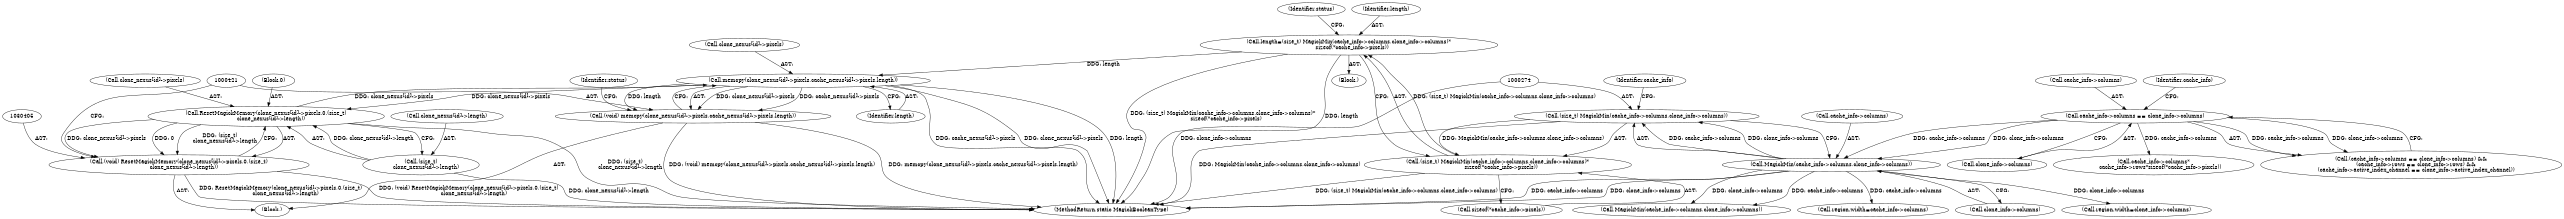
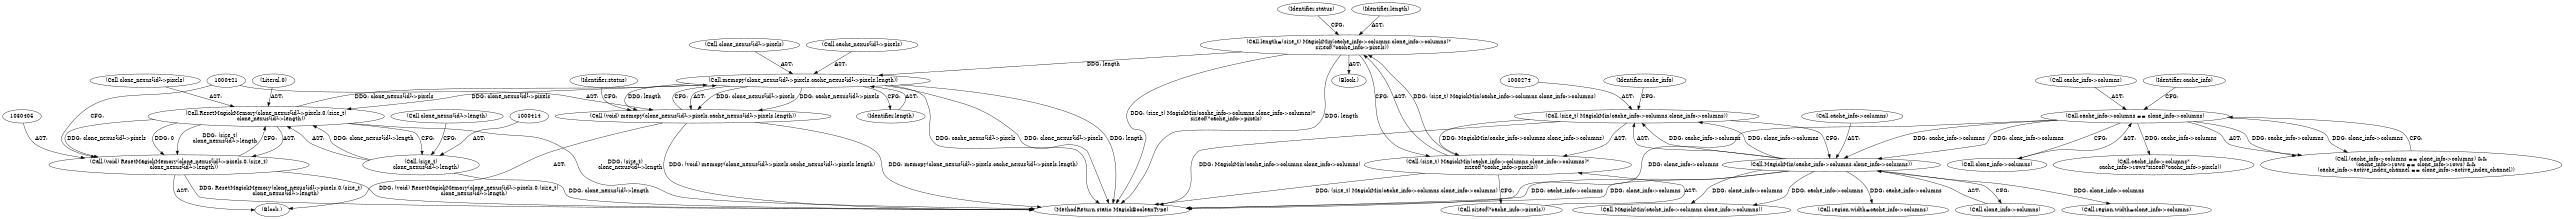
  digraph {
    n1 [label="(Call,memcpy(clone_nexus[id]->pixels,cache_nexus[id]->pixels,length))"]
    n2 [label="(Call,ResetMagickMemory(clone_nexus[id]->pixels,0,(size_t)\n      clone_nexus[id]->length))"]
    n3 [label="(Call,(void) memcpy(clone_nexus[id]->pixels,cache_nexus[id]->pixels,length))"]
    n4 [label="(MethodReturn,static MagickBooleanType)"]
    n5 [label="(Identifier,length)"]
    n6 [label="(Call,(size_t)\n      clone_nexus[id]->length)"]
    n7 [label="(Call,(void) ResetMagickMemory(clone_nexus[id]->pixels,0,(size_t)\n      clone_nexus[id]->length))"]
    n8 [label="(Block,)"]
    n9 [label="(Call,length=(size_t) MagickMin(cache_info->columns,clone_info->columns)*\n    sizeof(*cache_info->pixels))"]
    n10 [label="(Call,(size_t) MagickMin(cache_info->columns,clone_info->columns)*\n    sizeof(*cache_info->pixels))"]
    n11 [label="(Block,)"]
    n12 [label="(Call,sizeof(*cache_info->pixels))"]
    n13 [label="(Call,(size_t) MagickMin(cache_info->columns,clone_info->columns))"]
    n14 [label="(Call,MagickMin(cache_info->columns,clone_info->columns))"]
    n15 [label="(Call,MagickMin(cache_info->columns,clone_info->columns))"]
    n16 [label="(Call,region.width=cache_info->columns)"]
    n17 [label="(Call,clone_info->columns)"]
    n18 [label="(Call,region.width=clone_info->columns)"]
    n19 [label="(Call,cache_info->columns == clone_info->columns)"]
    n20 [label="(Call,clone_info->columns)"]
    n21 [label="(Call,cache_info->columns*\n        cache_info->rows*sizeof(*cache_info->pixels))"]
    n22 [label="(Call,(cache_info->columns == clone_info->columns) &&\n      (cache_info->rows == clone_info->rows) &&\n      (cache_info->active_index_channel == clone_info->active_index_channel))"]
    n23 [label="(Call,clone_nexus[id]->length)"]
    n24 [label="(Identifier,cache_info)"]
-   n25 [label="(Block,0)"]
+   n25 [label="(Literal,0)"]
    n26 [label="(Identifier,status)"]
    n27 [label="(Identifier,status)"]
    n28 [label="(Call,cache_info->columns)"]
    n29 [label="(Call,clone_nexus[id]->pixels)"]
    n30 [label="(Call,clone_nexus[id]->pixels)"]
    n31 [label="(Identifier,length)"]
    n32 [label="(Identifier,cache_info)"]
    n33 [label="(Call,cache_info->columns)"]
+   n34 [label="(Call,cache_nexus[id]->pixels)"]
    1000274
+   1000414
    n37 [label=1030405]
    1000421
    n1 -> n2 [label="DDG: clone_nexus[id]->pixels"]
    n1 -> n3 [label="AST: "]
    n1 -> n3 [label="DDG: clone_nexus[id]->pixels"]
    n1 -> n3 [label="DDG: cache_nexus[id]->pixels"]
    n1 -> n3 [label="DDG: length"]
    n1 -> n4 [label="DDG: cache_nexus[id]->pixels"]
    n1 -> n4 [label="DDG: clone_nexus[id]->pixels"]
    n1 -> n4 [label="DDG: length"]
    n1 -> n5 [label="CFG: "]
    n2 -> n1 [label="DDG: clone_nexus[id]->pixels"]
    n2 -> n4 [label="DDG: (size_t)\n      clone_nexus[id]->length"]
    n2 -> n6 [label="CFG: "]
    n2 -> n7 [label="AST: "]
    n2 -> n7 [label="DDG: clone_nexus[id]->pixels"]
    n2 -> n7 [label="DDG: 0"]
    n2 -> n7 [label="DDG: (size_t)\n      clone_nexus[id]->length"]
    n3 -> n1 [label="CFG: "]
    n3 -> n4 [label="DDG: (void) memcpy(clone_nexus[id]->pixels,cache_nexus[id]->pixels,length)"]
    n3 -> n4 [label="DDG: memcpy(clone_nexus[id]->pixels,cache_nexus[id]->pixels,length)"]
    n3 -> n8 [label="AST: "]
    n5 -> n1 [label="AST: "]
    n6 -> n2 [label="AST: "]
    n6 -> n2 [label="DDG: clone_nexus[id]->length"]
    n6 -> n4 [label="DDG: clone_nexus[id]->length"]
    n7 -> n2 [label="CFG: "]
    n7 -> n4 [label="DDG: (void) ResetMagickMemory(clone_nexus[id]->pixels,0,(size_t)\n      clone_nexus[id]->length)"]
    n7 -> n4 [label="DDG: ResetMagickMemory(clone_nexus[id]->pixels,0,(size_t)\n      clone_nexus[id]->length)"]
    n7 -> n8 [label="AST: "]
    n9 -> n1 [label="DDG: length"]
    n9 -> n4 [label="DDG: (size_t) MagickMin(cache_info->columns,clone_info->columns)*\n    sizeof(*cache_info->pixels)"]
    n9 -> n4 [label="DDG: length"]
    n9 -> n10 [label="CFG: "]
    n9 -> n11 [label="AST: "]
    n10 -> n4 [label="DDG: (size_t) MagickMin(cache_info->columns,clone_info->columns)"]
    n10 -> n9 [label="AST: "]
    n10 -> n9 [label="DDG: (size_t) MagickMin(cache_info->columns,clone_info->columns)"]
    n10 -> n12 [label="CFG: "]
    n12 -> n10 [label="AST: "]
    n13 -> n4 [label="DDG: MagickMin(cache_info->columns,clone_info->columns)"]
    n13 -> n10 [label="AST: "]
    n13 -> n10 [label="DDG: MagickMin(cache_info->columns,clone_info->columns)"]
    n13 -> n14 [label="CFG: "]
    n14 -> n4 [label="DDG: cache_info->columns"]
    n14 -> n4 [label="DDG: clone_info->columns"]
    n14 -> n13 [label="AST: "]
    n14 -> n13 [label="DDG: cache_info->columns"]
    n14 -> n13 [label="DDG: clone_info->columns"]
    n14 -> n15 [label="DDG: cache_info->columns"]
    n14 -> n15 [label="DDG: clone_info->columns"]
    n14 -> n16 [label="DDG: cache_info->columns"]
    n14 -> n17 [label="CFG: "]
    n14 -> n18 [label="DDG: clone_info->columns"]
    n17 -> n14 [label="AST: "]
-   1000274 -> n4 [label="DDG: clone_info->columns"]
+   n19 -> n4 [label="DDG: clone_info->columns"]
    n19 -> n14 [label="DDG: cache_info->columns"]
    n19 -> n14 [label="DDG: clone_info->columns"]
    n19 -> n20 [label="CFG: "]
    n19 -> n21 [label="DDG: cache_info->columns"]
    n19 -> n22 [label="AST: "]
    n19 -> n22 [label="DDG: cache_info->columns"]
    n19 -> n22 [label="DDG: clone_info->columns"]
    n20 -> n19 [label="AST: "]
    n22 -> n19 [label="CFG: "]
-   n23 -> n6 [label="AST: "]
+   n23 -> n6 [label="CFG: "]
    n24 -> n13 [label="CFG: "]
    n25 -> n2 [label="AST: "]
    n26 -> n3 [label="CFG: "]
    n27 -> n9 [label="CFG: "]
    n28 -> n14 [label="AST: "]
    n29 -> n2 [label="AST: "]
    n30 -> n1 [label="AST: "]
    n31 -> n9 [label="AST: "]
    n32 -> n19 [label="CFG: "]
    n33 -> n19 [label="AST: "]
+   n34 -> n1 [label="AST: "]
    1000274 -> n13 [label="AST: "]
+   1000414 -> n6 [label="AST: "]
    n37 -> n7 [label="AST: "]
    1000421 -> n3 [label="AST: "]
    1000421 -> n7 [label="CFG: "]
  }
